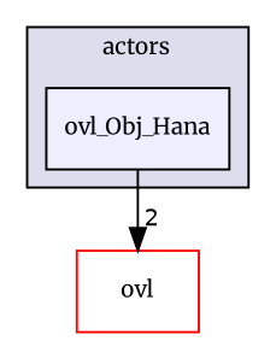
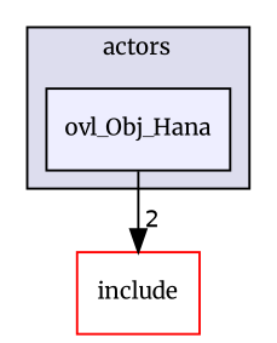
  digraph {
    compound=true
    fontname=Merriweather
    node [fontname=Merriweather fontsize=10 shape=box style=filled]
    n1 [fillcolor="#eeeeff" label=ovl_Obj_Hana pencolor=black]
-   n2 [color=red fillcolor=white label=ovl]
+   n2 [color=red fillcolor=white label=include]
    subgraph cluster_1 {
      bgcolor="#ddddee"
      fontsize=10
      label=actors
      pencolor=black
      n1
    }
    n1 -> n2 [headlabel=2 labeldistance=1.5 labelfontname=Helvetica labelfontsize=10 fontname=Merriweather]
  }
